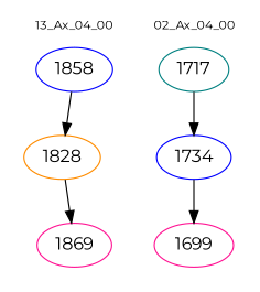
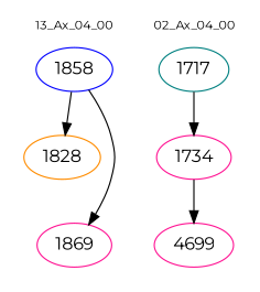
  digraph {
    fontname=Montserrat
    node [color=blue fontname=Montserrat]
    edge [color=black fontname=Montserrat]
    n1 [label=1858]
    n2 [color=darkorange label=1828]
    n3 [color=deeppink label=1869]
    n4 [color=teal label=1717]
-   n5 [color=deeppink label=1699]
-   n6 [label=1734]
+   n5 [color=deeppink label=4699]
+   n6 [color=deeppink label=1734]
    subgraph cluster_1 {
      color=white
      fontsize=10
      label="13_Ax_04_00"
      n1
      n2
      n3
    }
    subgraph cluster_2 {
      color=white
      fontsize=10
      label="02_Ax_04_00"
      n4
      n5
      n6
    }
    n1 -> n2
-   n2 -> n3
+   n1 -> n3
    n4 -> n6
    n6 -> n5
  }
